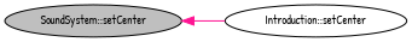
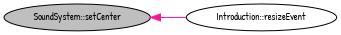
  digraph {
    rankdir=LR
    fontname="Patrick Hand"
    node [color=black fontname="Patrick Hand" fontsize=10 shape=ellipse style=filled]
    n1 [fillcolor=grey75 fontcolor=black height=0.2 label="SoundSystem::setCenter" width=0.4]
-   n2 [fillcolor=white height=0.2 label="Introduction::setCenter" width=0.4]
+   n2 [fillcolor=white height=0.2 label="Introduction::resizeEvent" width=0.4]
    n1 -> n2 [color=deeppink dir=back fontname="Patrick Hand" fontsize=10 labelfontname=Helvetica labelfontsize=10 style=solid]
  }
